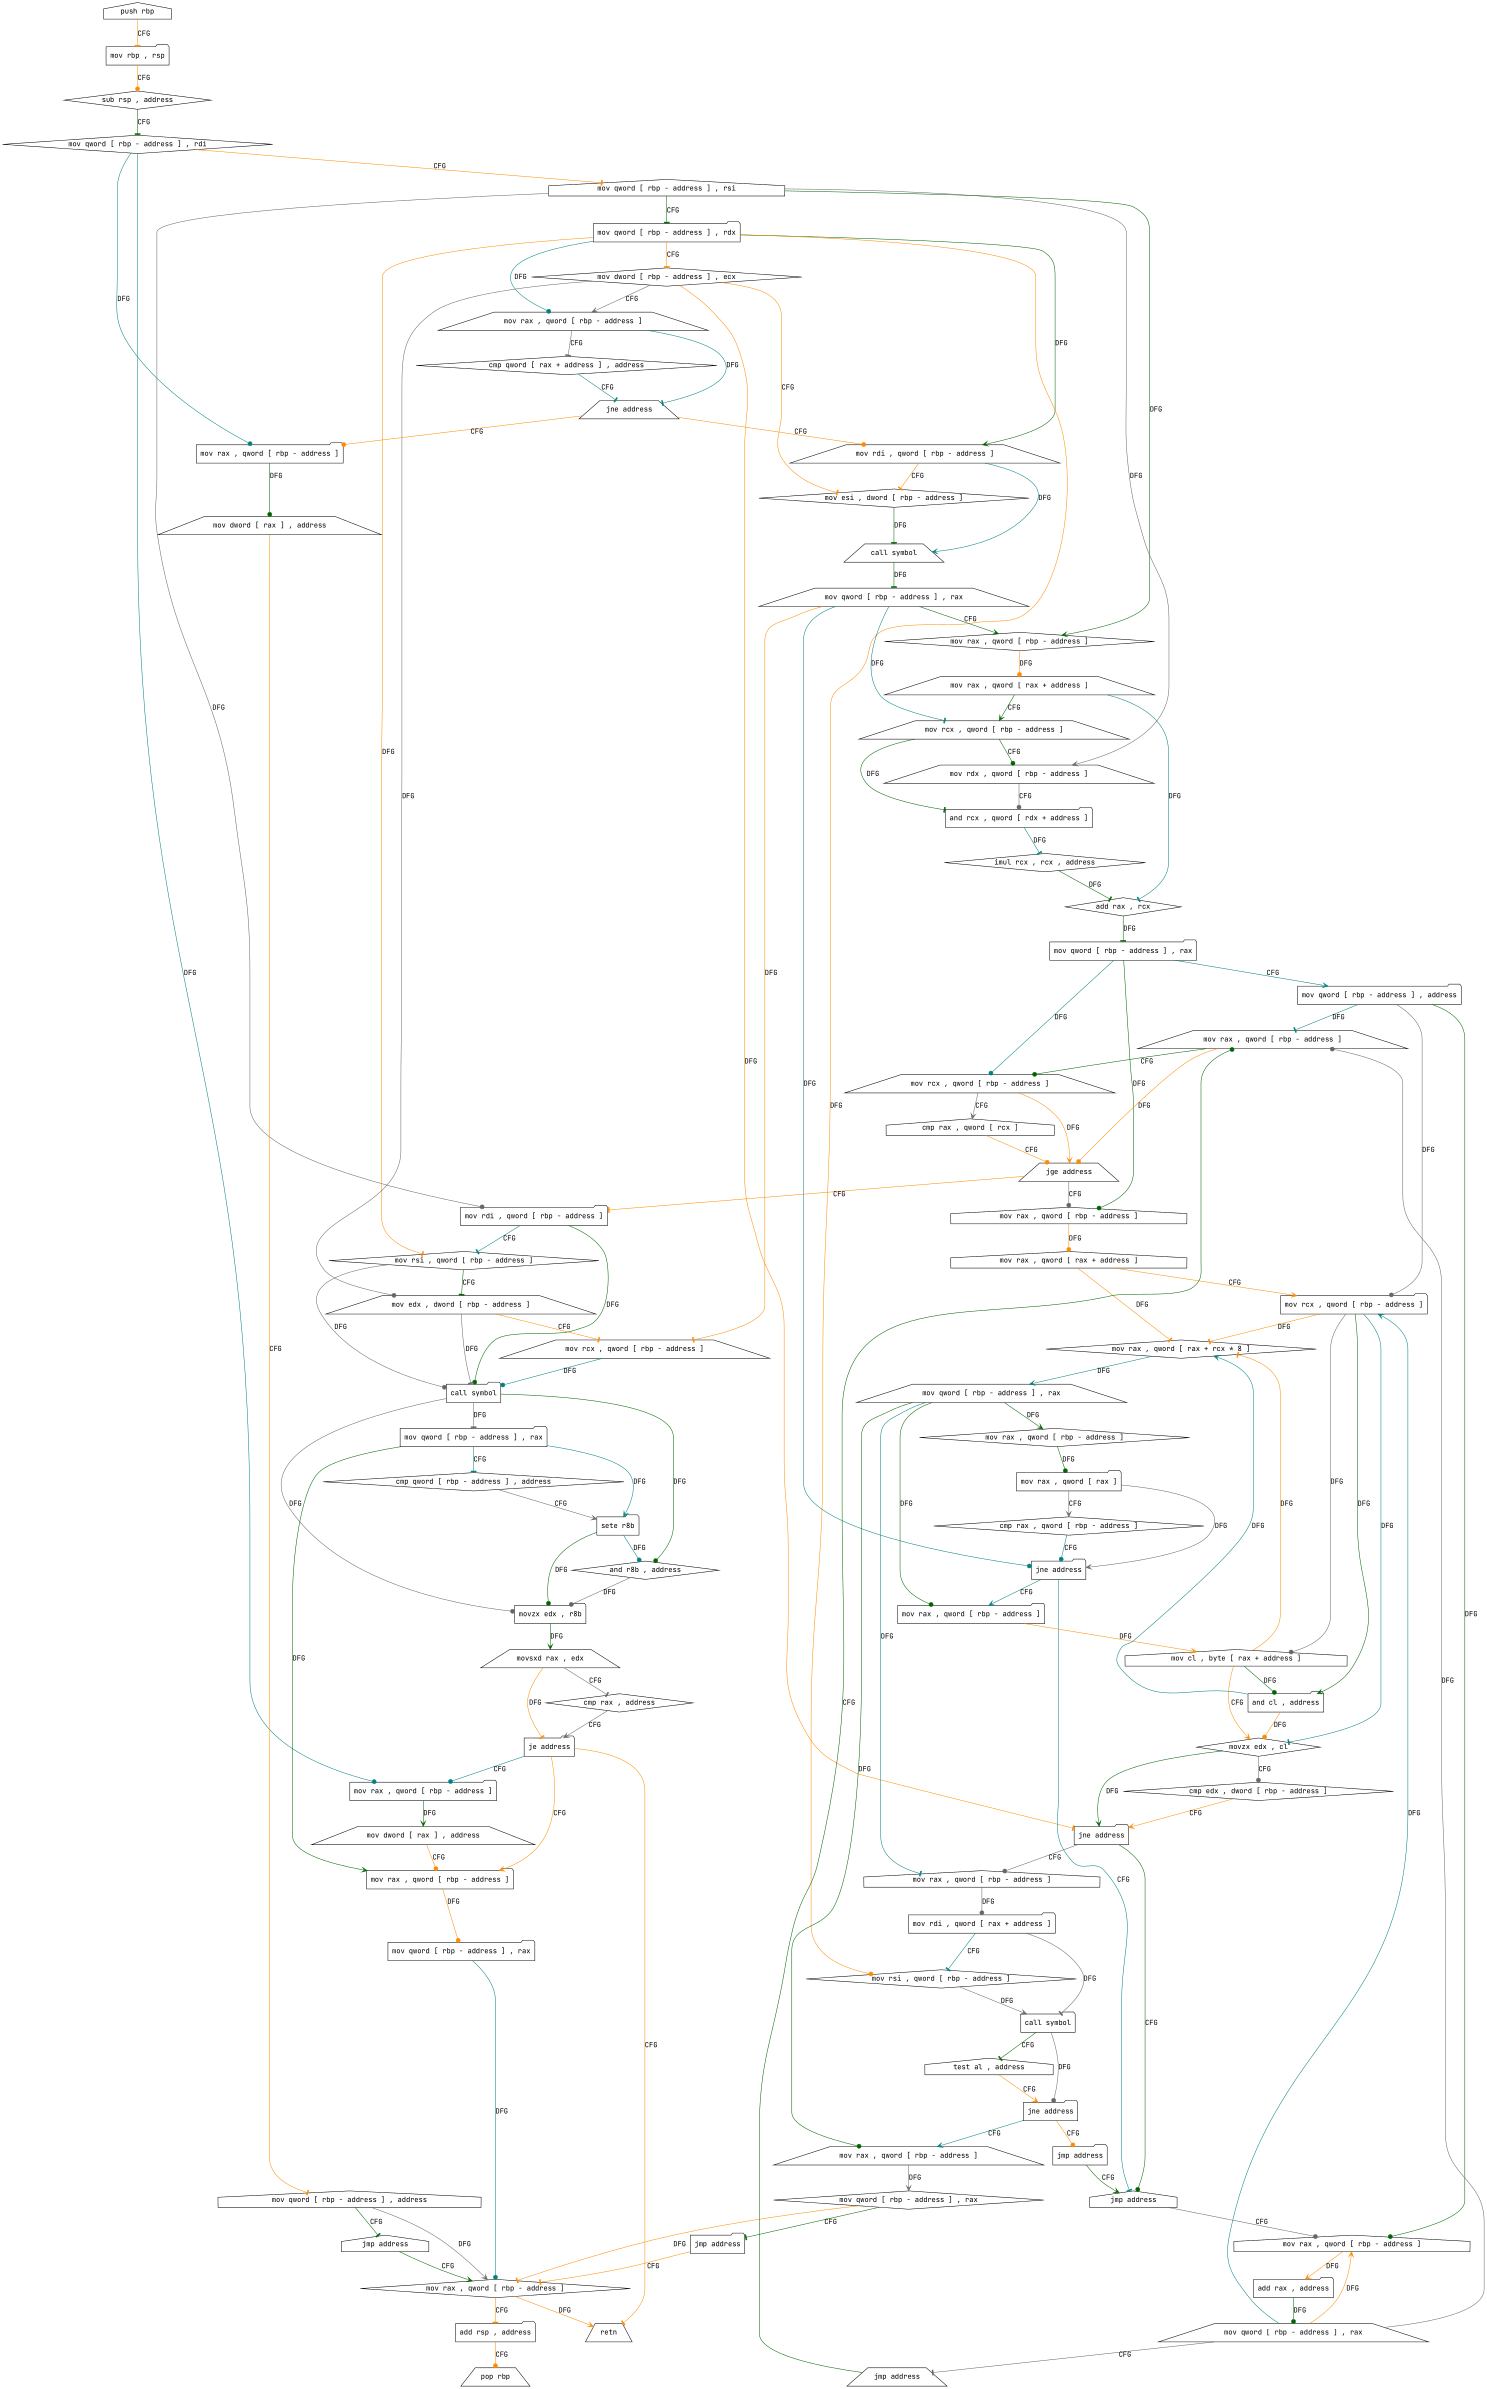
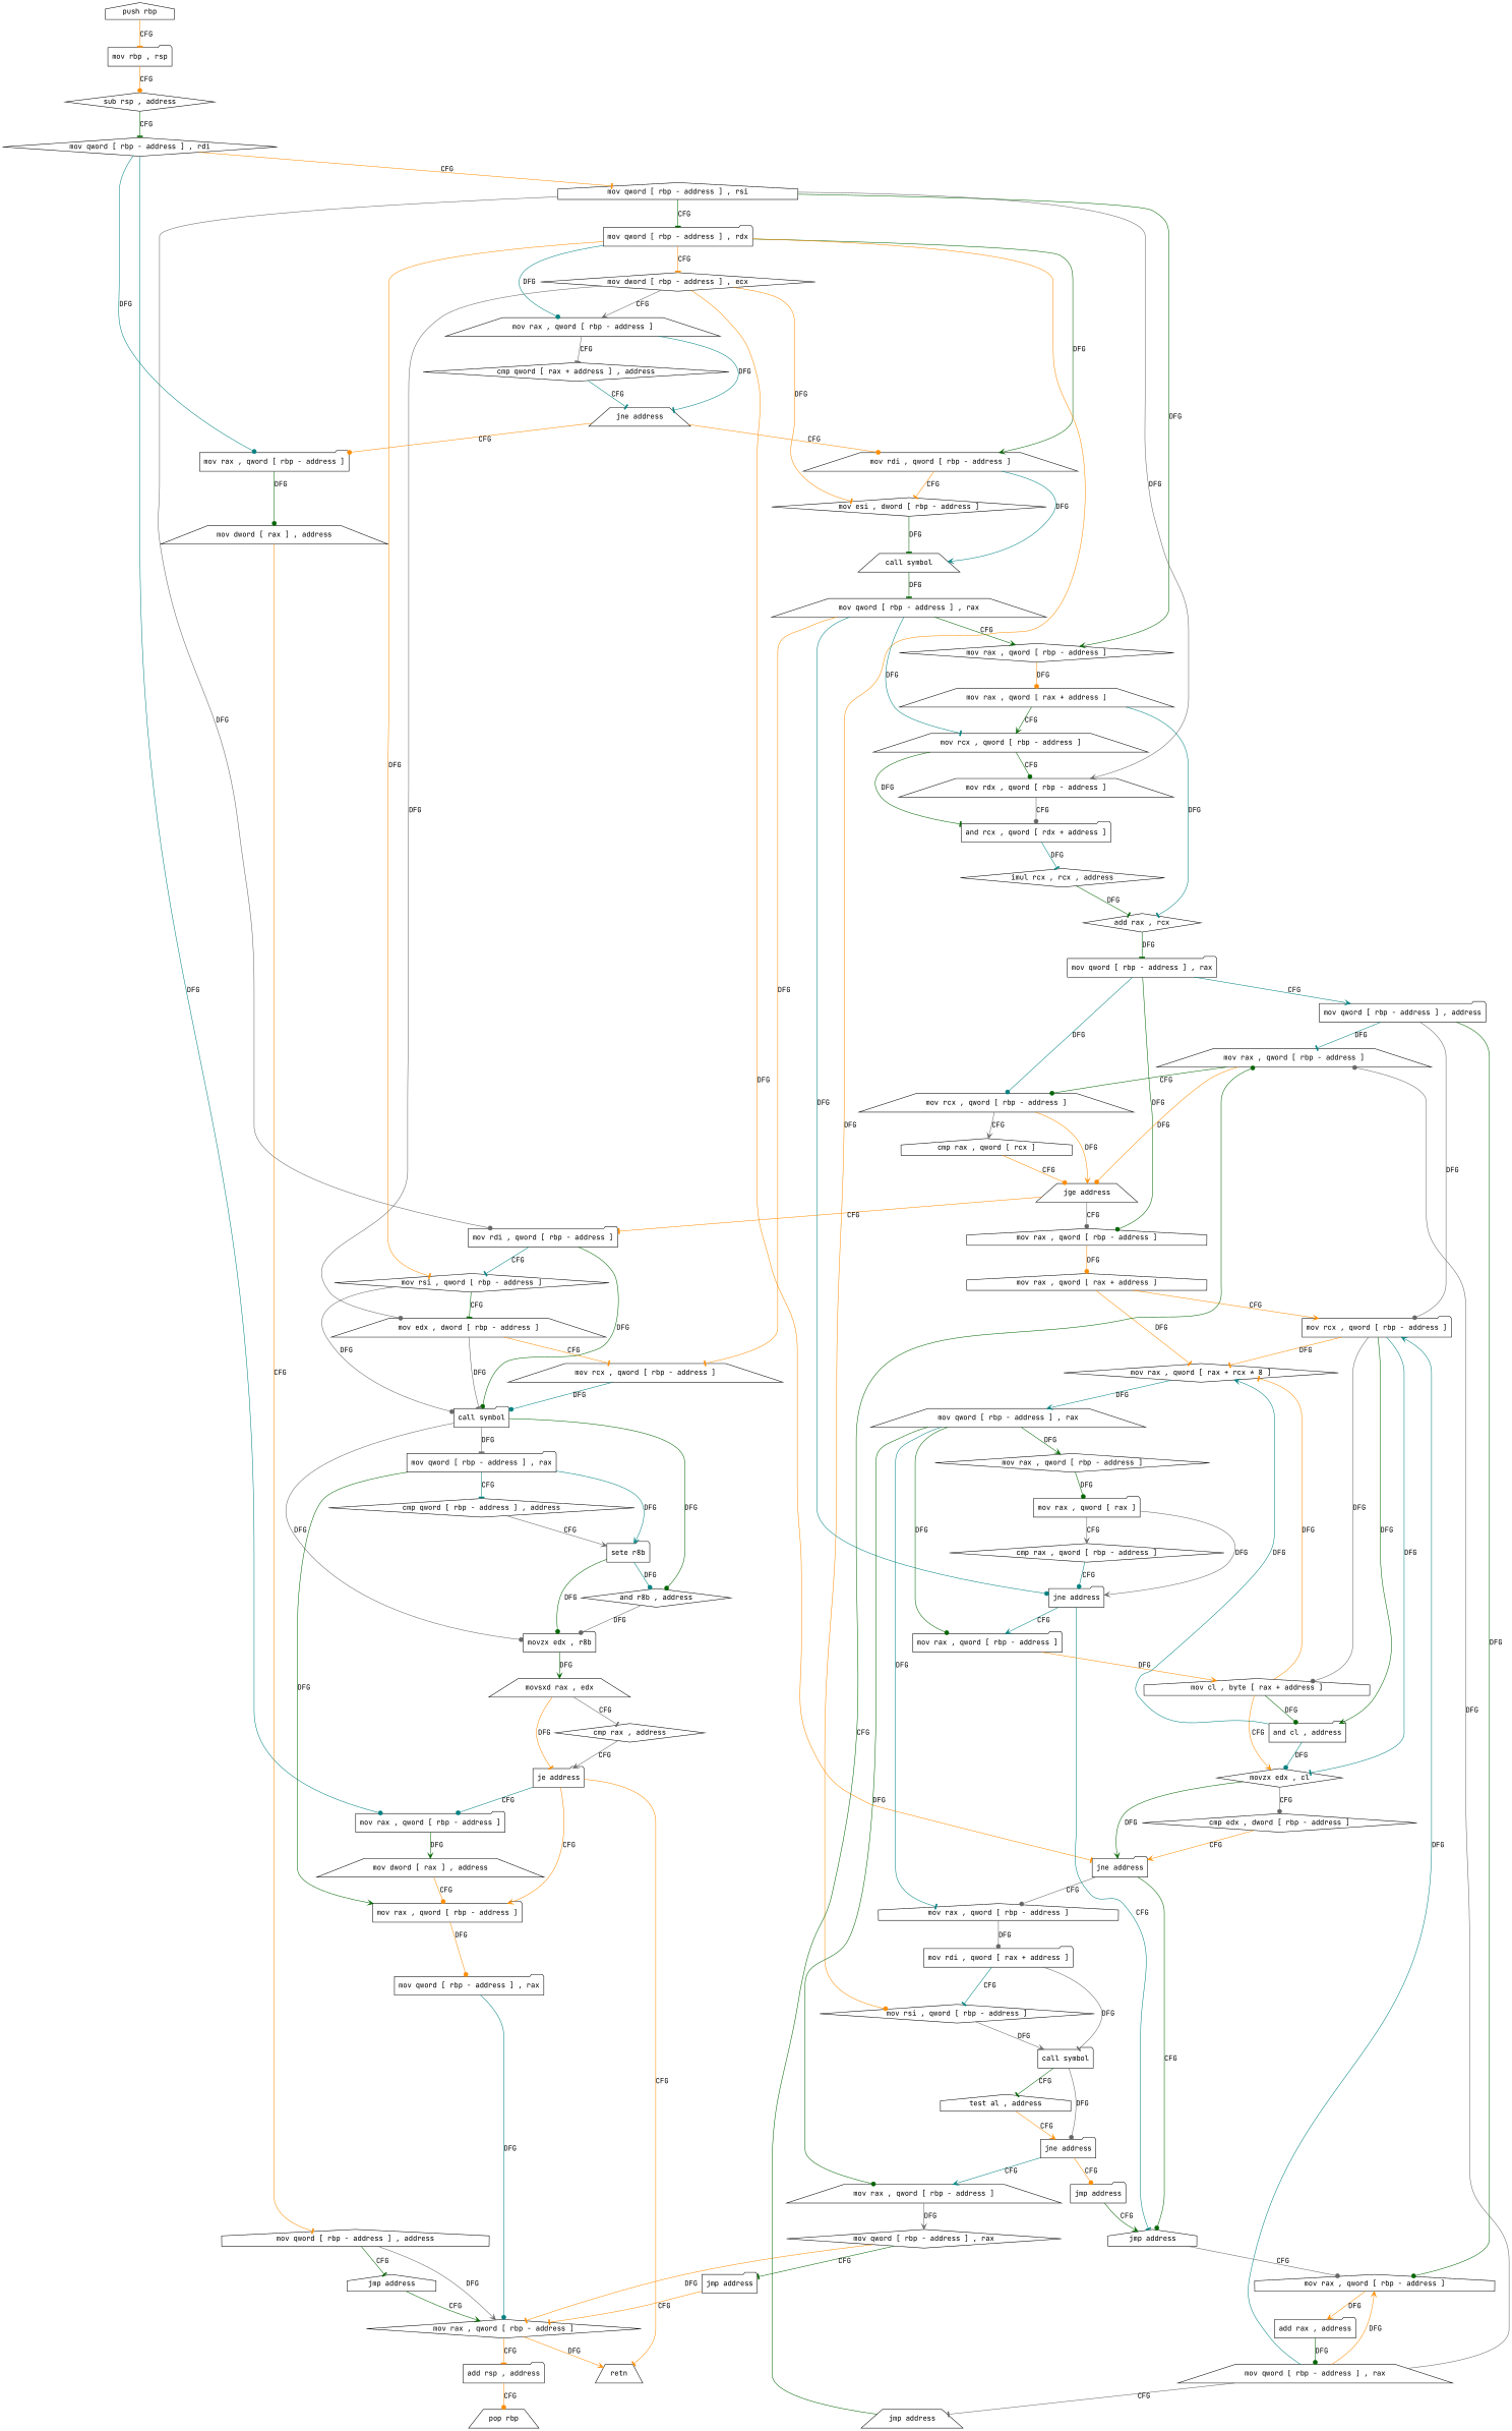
  digraph {
    fontname="JetBrains Mono"
    node [fontname="JetBrains Mono" shape=folder]
    edge [arrowhead=dot color=darkorange fontname="JetBrains Mono"]
    n1 [label="push rbp" shape=house]
    n2 [label="mov rbp , rsp"]
    n3 [label="sub rsp , address" shape=diamond]
    n4 [label="mov qword [ rbp - address ] , rdi" shape=diamond]
    n5 [label="mov qword [ rbp - address ] , rsi" shape=house]
    n6 [label="mov rax , qword [ rbp - address ]"]
    n7 [label="mov rax , qword [ rbp - address ]"]
    n8 [label="mov qword [ rbp - address ] , rdx"]
    n9 [label="mov rax , qword [ rbp - address ]" shape=diamond]
    n10 [label="mov rdx , qword [ rbp - address ]" shape=trapezium]
    n11 [label="mov rdi , qword [ rbp - address ]"]
    n12 [label="mov dword [ rax ] , address" shape=trapezium]
    n13 [label="mov dword [ rax ] , address" shape=trapezium]
    n14 [label="mov dword [ rbp - address ] , ecx" shape=diamond]
    n15 [label="mov rax , qword [ rbp - address ]" shape=trapezium]
    n16 [label="mov rdi , qword [ rbp - address ]" shape=trapezium]
    n17 [label="mov rsi , qword [ rbp - address ]" shape=diamond]
    n18 [label="mov rsi , qword [ rbp - address ]" shape=diamond]
    n19 [label="mov rax , qword [ rax + address ]" shape=trapezium]
    n20 [label="and rcx , qword [ rdx + address ]"]
    n21 [label="call symbol"]
    n22 [label="mov esi , dword [ rbp - address ]" shape=diamond]
    n23 [label="mov edx , dword [ rbp - address ]" shape=trapezium]
    n24 [label="jne address"]
    n25 [label="cmp qword [ rax + address ] , address" shape=diamond]
    n26 [label="jne address" shape=trapezium]
    n27 [label="call symbol" shape=trapezium]
    n28 [label="call symbol"]
    n29 [label="mov rcx , qword [ rbp - address ]" shape=trapezium]
    n30 [label="mov rax , qword [ rbp - address ]" shape=house]
    n31 [label="jmp address" shape=house]
    n32 [label="mov qword [ rbp - address ] , rax" shape=trapezium]
    n33 [label="mov qword [ rbp - address ] , address" shape=house]
    n34 [label="mov rcx , qword [ rbp - address ]" shape=trapezium]
    n35 [label="jne address"]
    n36 [label="mov rax , qword [ rbp - address ]"]
    n37 [label="add rax , rcx" shape=diamond]
    n38 [label="mov qword [ rbp - address ] , rax"]
    n39 [label="imul rcx , rcx , address" shape=diamond]
    n40 [label="mov qword [ rbp - address ] , address"]
    n41 [label="mov rax , qword [ rbp - address ]" shape=house]
    n42 [label="mov rcx , qword [ rbp - address ]" shape=trapezium]
    n43 [label="mov rax , qword [ rbp - address ]" shape=trapezium]
    n44 [label="mov rcx , qword [ rbp - address ]"]
    n45 [label="mov rax , qword [ rbp - address ]" shape=house]
    n46 [label="mov rax , qword [ rax + address ]" shape=house]
    n47 [label="jge address" shape=trapezium]
    n48 [label="cmp rax , qword [ rcx ]" shape=house]
    n49 [label="mov rax , qword [ rax + rcx * 8 ]" shape=diamond]
    n50 [label="mov cl , byte [ rax + address ]" shape=house]
    n51 [label="and cl , address"]
    n52 [label="movzx edx , cl" shape=diamond]
    n53 [label="add rax , address"]
    n54 [label="jmp address" shape=house]
    n55 [label="mov rax , qword [ rbp - address ]" shape=diamond]
    n56 [label="add rsp , address"]
    n57 [label=retn shape=trapezium]
    n58 [label="pop rbp" shape=trapezium]
    n59 [label="mov qword [ rbp - address ] , rax"]
    n60 [label="and r8b , address" shape=diamond]
    n61 [label="movzx edx , r8b"]
    n62 [label="cmp qword [ rbp - address ] , address" shape=diamond]
    n63 [label="sete r8b"]
    n64 [label="mov rax , qword [ rbp - address ]"]
    n65 [label="movsxd rax , edx" shape=trapezium]
    n66 [label="mov qword [ rbp - address ] , rax"]
    n67 [label="cmp rax , address" shape=diamond]
    n68 [label="je address"]
    n69 [label="mov qword [ rbp - address ] , rax" shape=trapezium]
    n70 [label="cmp edx , dword [ rbp - address ]" shape=diamond]
    n71 [label="mov rax , qword [ rbp - address ]" shape=diamond]
    n72 [label="mov rax , qword [ rbp - address ]" shape=trapezium]
    n73 [label="mov rax , qword [ rax ]"]
    n74 [label="mov rdi , qword [ rax + address ]"]
    n75 [label="mov qword [ rbp - address ] , rax" shape=diamond]
    n76 [label="cmp rax , qword [ rbp - address ]" shape=diamond]
    n77 [label="mov qword [ rbp - address ] , rax" shape=trapezium]
    n78 [label="jmp address" shape=trapezium]
    n79 [label="test al , address" shape=house]
    n80 [label="jne address"]
    n81 [label="jmp address"]
    n82 [label="jmp address"]
    n1 -> n2 [arrowhead=tee label=CFG]
    n2 -> n3 [label=CFG]
    n3 -> n4 [arrowhead=tee color=darkgreen label=CFG]
    n4 -> n5 [arrowhead=tee label=CFG]
    n4 -> n6 [color=teal label=DFG]
    n4 -> n7 [color=teal label=DFG]
    n5 -> n8 [arrowhead=tee color=darkgreen label=CFG]
    n5 -> n9 [arrowhead=vee color=darkgreen label=DFG]
    n5 -> n10 [arrowhead=vee color=gray40 label=DFG]
    n5 -> n11 [color=gray40 label=DFG]
    n6 -> n12 [color=darkgreen label=DFG]
    n7 -> n13 [arrowhead=vee color=darkgreen label=DFG]
    n8 -> n14 [arrowhead=tee label=CFG]
    n8 -> n15 [color=teal label=DFG]
    n8 -> n16 [arrowhead=vee color=darkgreen label=DFG]
    n8 -> n17 [arrowhead=tee label=DFG]
    n8 -> n18 [label=DFG]
    n9 -> n19 [label=DFG]
    n10 -> n20 [color=gray40 label=CFG]
    n11 -> n17 [arrowhead=tee color=teal label=CFG]
    n11 -> n21 [color=darkgreen label=DFG]
    n12 -> n33 [arrowhead=tee label=CFG]
    n13 -> n64 [label=CFG]
    n14 -> n15 [arrowhead=vee color=gray40 label=CFG]
-   n14 -> n22 [arrowhead=tee label=CFG]
+   n14 -> n22 [arrowhead=tee label=DFG]
    n14 -> n23 [color=gray40 label=DFG]
    n14 -> n24 [arrowhead=tee label=DFG]
    n15 -> n25 [arrowhead=tee color=gray40 label=CFG]
    n15 -> n26 [arrowhead=tee color=teal label=DFG]
    n16 -> n22 [arrowhead=tee label=CFG]
    n16 -> n27 [arrowhead=vee color=teal label=DFG]
    n17 -> n21 [color=gray40 label=DFG]
    n17 -> n23 [arrowhead=tee color=darkgreen label=CFG]
    n18 -> n28 [arrowhead=vee color=gray40 label=DFG]
    n19 -> n34 [arrowhead=vee color=darkgreen label=CFG]
    n19 -> n37 [arrowhead=tee color=teal label=DFG]
    n20 -> n39 [arrowhead=tee color=teal label=DFG]
    n21 -> n59 [arrowhead=tee color=gray40 label=DFG]
    n21 -> n60 [color=darkgreen label=DFG]
    n21 -> n61 [color=gray40 label=DFG]
    n22 -> n27 [arrowhead=tee color=darkgreen label=DFG]
    n23 -> n21 [arrowhead=tee color=gray40 label=DFG]
    n23 -> n29 [arrowhead=tee label=CFG]
    n24 -> n30 [color=gray40 label=CFG]
    n24 -> n31 [color=darkgreen label=CFG]
    n25 -> n26 [arrowhead=tee color=teal label=CFG]
    n26 -> n6 [label=CFG]
    n26 -> n16 [label=CFG]
    n27 -> n32 [arrowhead=tee color=darkgreen label=DFG]
    n28 -> n79 [arrowhead=tee color=darkgreen label=CFG]
    n28 -> n80 [color=gray40 label=DFG]
    n29 -> n21 [color=teal label=DFG]
    n30 -> n74 [color=gray40 label=DFG]
    n31 -> n45 [color=gray40 label=CFG]
    n32 -> n9 [arrowhead=vee color=darkgreen label=CFG]
    n32 -> n29 [arrowhead=tee label=DFG]
    n32 -> n34 [arrowhead=tee color=teal label=DFG]
    n32 -> n35 [color=teal label=DFG]
    n33 -> n54 [arrowhead=tee color=darkgreen label=CFG]
    n33 -> n55 [arrowhead=vee color=gray40 label=DFG]
    n34 -> n10 [color=darkgreen label=CFG]
    n34 -> n20 [arrowhead=tee color=darkgreen label=DFG]
    n35 -> n31 [arrowhead=tee color=teal label=CFG]
    n35 -> n36 [arrowhead=vee color=teal label=CFG]
    n36 -> n50 [arrowhead=vee label=DFG]
    n37 -> n38 [arrowhead=tee color=darkgreen label=DFG]
    n38 -> n40 [arrowhead=vee color=teal label=CFG]
    n38 -> n41 [color=darkgreen label=DFG]
    n38 -> n42 [color=teal label=DFG]
    n39 -> n37 [arrowhead=tee color=darkgreen label=DFG]
    n40 -> n43 [arrowhead=tee color=teal label=DFG]
    n40 -> n44 [color=gray40 label=DFG]
    n40 -> n45 [color=darkgreen label=DFG]
    n41 -> n46 [label=DFG]
    n42 -> n47 [arrowhead=vee label=DFG]
    n42 -> n48 [arrowhead=vee color=gray40 label=CFG]
    n43 -> n42 [color=darkgreen label=CFG]
    n43 -> n47 [label=DFG]
    n44 -> n49 [arrowhead=tee label=DFG]
    n44 -> n50 [color=gray40 label=DFG]
    n44 -> n51 [arrowhead=vee color=darkgreen label=DFG]
    n44 -> n52 [arrowhead=tee color=teal label=DFG]
    n45 -> n53 [arrowhead=vee label=DFG]
    n46 -> n44 [arrowhead=vee label=CFG]
    n46 -> n49 [arrowhead=tee label=DFG]
    n47 -> n11 [arrowhead=tee label=CFG]
    n47 -> n41 [color=gray40 label=CFG]
    n48 -> n47 [label=CFG]
    n49 -> n69 [arrowhead=vee color=teal label=DFG]
    n50 -> n49 [arrowhead=tee label=DFG]
    n50 -> n51 [color=darkgreen label=DFG]
    n50 -> n52 [arrowhead=vee label=CFG]
    n51 -> n49 [arrowhead=vee color=teal label=DFG]
-   n51 -> n52 [label=DFG]
+   n51 -> n52 [color=teal label=DFG]
    n52 -> n24 [arrowhead=vee color=darkgreen label=DFG]
    n52 -> n70 [color=gray40 label=CFG]
    n53 -> n77 [color=darkgreen label=DFG]
    n54 -> n55 [arrowhead=vee color=darkgreen label=CFG]
    n55 -> n56 [arrowhead=tee label=CFG]
    n55 -> n57 [arrowhead=vee label=DFG]
    n56 -> n58 [label=CFG]
    n59 -> n62 [arrowhead=tee color=teal label=CFG]
    n59 -> n63 [arrowhead=vee color=teal label=DFG]
    n59 -> n64 [arrowhead=vee color=darkgreen label=DFG]
    n60 -> n61 [color=gray40 label=DFG]
    n61 -> n65 [arrowhead=vee color=darkgreen label=DFG]
    n62 -> n63 [arrowhead=vee color=gray40 label=CFG]
    n63 -> n60 [color=teal label=DFG]
    n63 -> n61 [color=darkgreen label=DFG]
    n64 -> n66 [label=DFG]
    n65 -> n67 [arrowhead=tee color=gray40 label=CFG]
    n65 -> n68 [arrowhead=tee label=DFG]
    n66 -> n55 [color=teal label=DFG]
    n67 -> n68 [arrowhead=vee color=gray40 label=CFG]
    n68 -> n7 [color=teal label=CFG]
    n68 -> n57 [arrowhead=tee label=CFG]
    n68 -> n64 [arrowhead=vee label=CFG]
    n69 -> n30 [arrowhead=tee color=teal label=DFG]
    n69 -> n36 [color=darkgreen label=DFG]
    n69 -> n71 [arrowhead=vee color=darkgreen label=DFG]
    n69 -> n72 [color=darkgreen label=DFG]
    n70 -> n24 [arrowhead=vee label=CFG]
    n71 -> n73 [color=darkgreen label=DFG]
    n72 -> n75 [arrowhead=vee color=gray40 label=DFG]
    n73 -> n35 [arrowhead=vee color=gray40 label=DFG]
    n73 -> n76 [arrowhead=vee color=gray40 label=CFG]
    n74 -> n18 [arrowhead=tee color=teal label=CFG]
    n74 -> n28 [arrowhead=tee color=gray40 label=DFG]
    n75 -> n55 [arrowhead=tee label=DFG]
    n75 -> n82 [arrowhead=tee color=darkgreen label=CFG]
    n76 -> n35 [color=teal label=CFG]
    n77 -> n43 [color=gray40 label=DFG]
    n77 -> n44 [arrowhead=vee color=teal label=DFG]
    n77 -> n45 [arrowhead=vee label=DFG]
    n77 -> n78 [arrowhead=tee color=gray40 label=CFG]
    n78 -> n43 [color=darkgreen label=CFG]
    n79 -> n80 [arrowhead=vee label=CFG]
    n80 -> n72 [arrowhead=vee color=teal label=CFG]
    n80 -> n81 [label=CFG]
    n81 -> n31 [arrowhead=vee color=darkgreen label=CFG]
    n82 -> n55 [arrowhead=tee label=CFG]
  }
